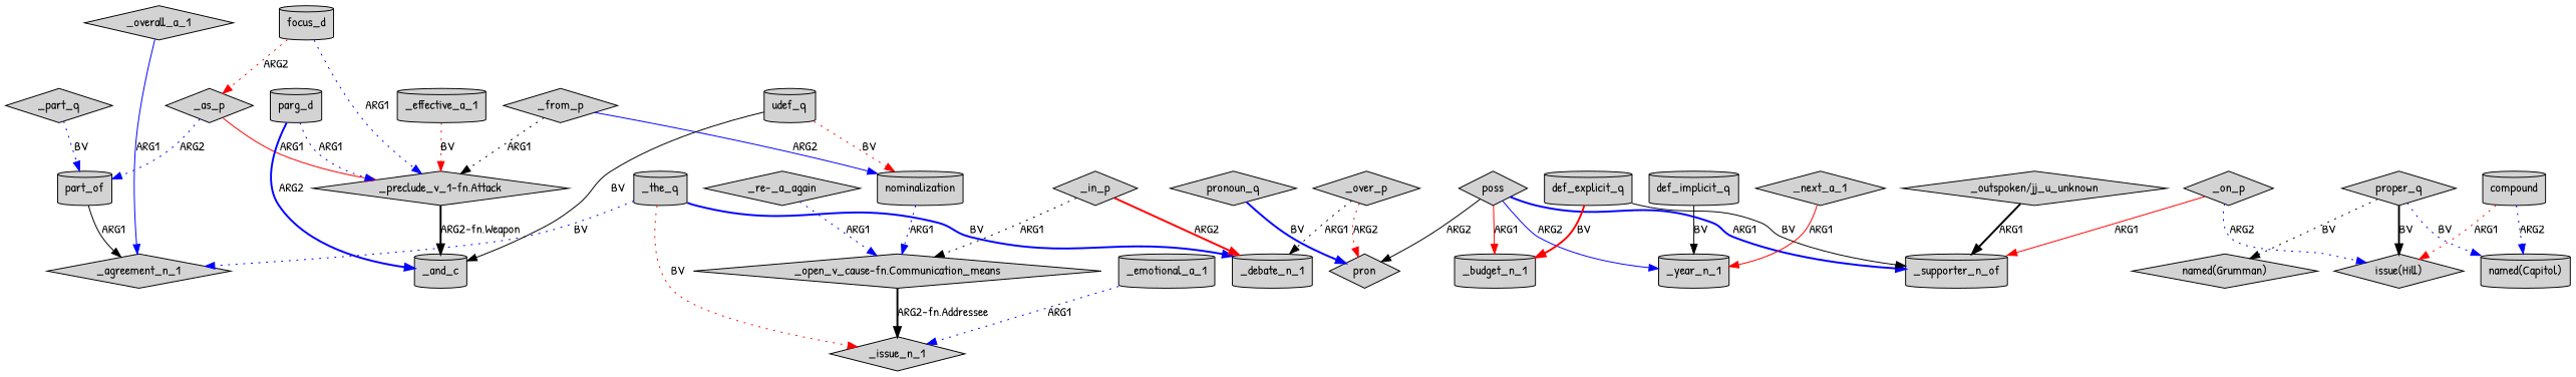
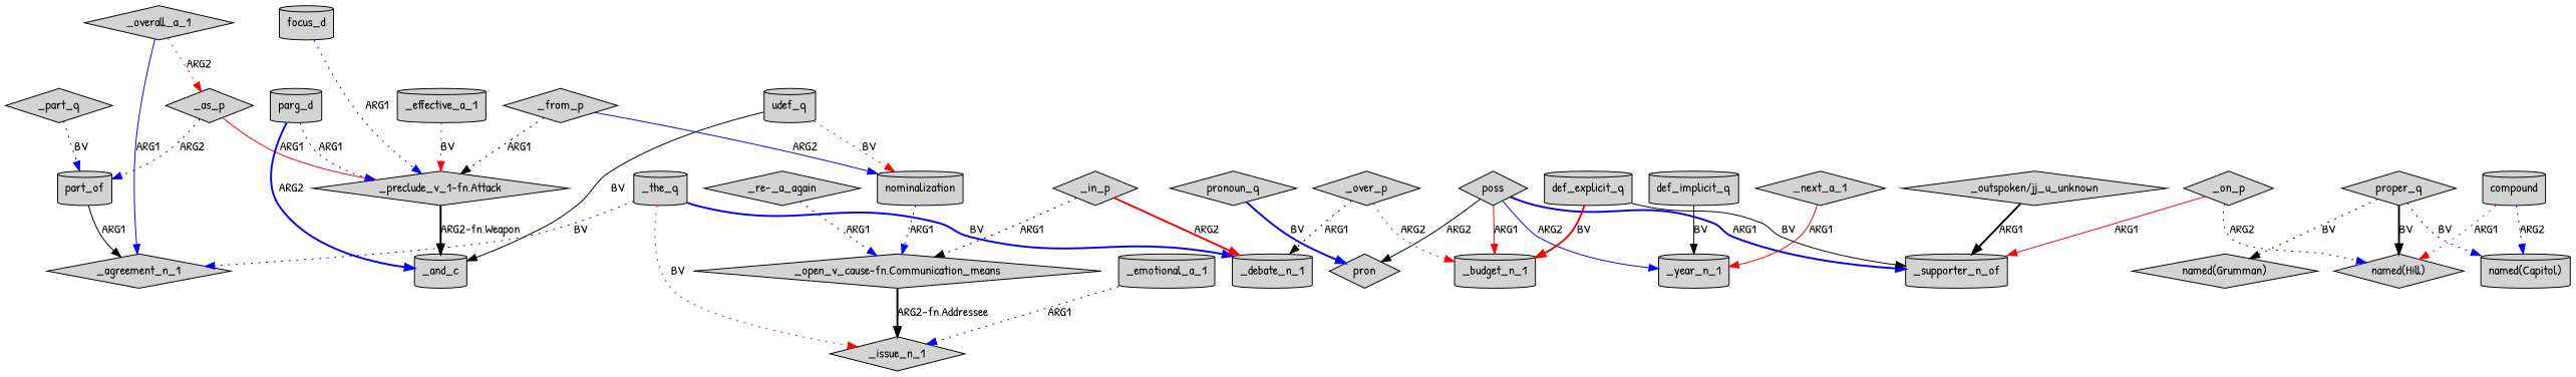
  digraph {
    fontname="Patrick Hand"
    node [fontname="Patrick Hand" shape=diamond style=filled]
    edge [color=blue fontname="Patrick Hand" style=dotted]
    _the_q [shape=cylinder]
    _agreement_n_1
    _debate_n_1 [shape=cylinder]
    _issue_n_1
    _from_p
    "_preclude_v_1-fn.Attack"
    nominalization [shape=cylinder]
    _and_c [shape=cylinder]
    "_open_v_cause-fn.Communication_means"
    "_re-_a_again"
    _as_p
    part_of [shape=cylinder]
    _overall_a_1
    def_implicit_q [shape=cylinder]
    _year_n_1 [shape=cylinder]
    _over_p
    _budget_n_1 [shape=cylinder]
    udef_q [shape=cylinder]
    _in_p
    poss
    pron
    _supporter_n_of [shape=cylinder]
    proper_q
    "named(Grumman)"
-   "named(Hill)" [label="issue(Hill)"]
+   "named(Hill)"
    "named(Capitol)" [shape=cylinder]
    def_explicit_q [shape=cylinder]
    pronoun_q
    _on_p
    parg_d [shape=cylinder]
    _part_q
    compound [shape=cylinder]
    _emotional_a_1 [shape=cylinder]
    focus_d [shape=cylinder]
    _effective_a_1 [shape=cylinder]
    _next_a_1
    "_outspoken/jj_u_unknown"
    _the_q -> _agreement_n_1 [label=BV]
    _the_q -> _debate_n_1 [label=BV style=bold]
    _the_q -> _issue_n_1 [color=red label=BV]
    _from_p -> "_preclude_v_1-fn.Attack" [color=black label=ARG1]
    _from_p -> nominalization [label=ARG2 style=solid]
    "_preclude_v_1-fn.Attack" -> _and_c [color=black label="ARG2-fn.Weapon" style=bold]
    nominalization -> "_open_v_cause-fn.Communication_means" [label=ARG1]
    "_open_v_cause-fn.Communication_means" -> _issue_n_1 [color=black label="ARG2-fn.Addressee" style=bold]
    "_re-_a_again" -> "_open_v_cause-fn.Communication_means" [label=ARG1]
    _as_p -> "_preclude_v_1-fn.Attack" [color=red label=ARG1 style=solid]
    _as_p -> part_of [label=ARG2]
    part_of -> _agreement_n_1 [color=black label=ARG1 style=solid]
    _overall_a_1 -> _agreement_n_1 [label=ARG1 style=solid]
    def_implicit_q -> _year_n_1 [color=black label=BV style=solid]
    _over_p -> _debate_n_1 [color=black label=ARG1]
-   _over_p -> pron [color=red label=ARG2]
+   _over_p -> _budget_n_1 [color=red label=ARG2]
    udef_q -> nominalization [color=red label=BV]
    udef_q -> _and_c [color=black label=BV style=solid]
    _in_p -> _debate_n_1 [color=red label=ARG2 style=bold]
    _in_p -> "_open_v_cause-fn.Communication_means" [color=black label=ARG1]
    poss -> _year_n_1 [label=ARG2 style=solid]
    poss -> _budget_n_1 [color=red label=ARG1 style=solid]
    poss -> pron [color=black label=ARG2 style=solid]
    poss -> _supporter_n_of [label=ARG1 style=bold]
    proper_q -> "named(Grumman)" [color=black label=BV]
    proper_q -> "named(Hill)" [color=black label=BV style=bold]
    proper_q -> "named(Capitol)" [label=BV]
    def_explicit_q -> _budget_n_1 [color=red label=BV style=bold]
    def_explicit_q -> _supporter_n_of [color=black label=BV style=solid]
    pronoun_q -> pron [label=BV style=bold]
    _on_p -> _supporter_n_of [color=red label=ARG1 style=solid]
    _on_p -> "named(Hill)" [label=ARG2]
    parg_d -> "_preclude_v_1-fn.Attack" [label=ARG1]
    parg_d -> _and_c [label=ARG2 style=bold]
    _part_q -> part_of [label=BV]
    compound -> "named(Hill)" [color=red label=ARG1]
    compound -> "named(Capitol)" [label=ARG2]
    _emotional_a_1 -> _issue_n_1 [label=ARG1]
    focus_d -> "_preclude_v_1-fn.Attack" [label=ARG1]
-   focus_d -> _as_p [color=red label=ARG2]
+   _overall_a_1 -> _as_p [color=red label=ARG2]
    _effective_a_1 -> "_preclude_v_1-fn.Attack" [color=red label=BV]
    _next_a_1 -> _year_n_1 [color=red label=ARG1 style=solid]
    "_outspoken/jj_u_unknown" -> _supporter_n_of [color=black label=ARG1 style=bold]
  }
